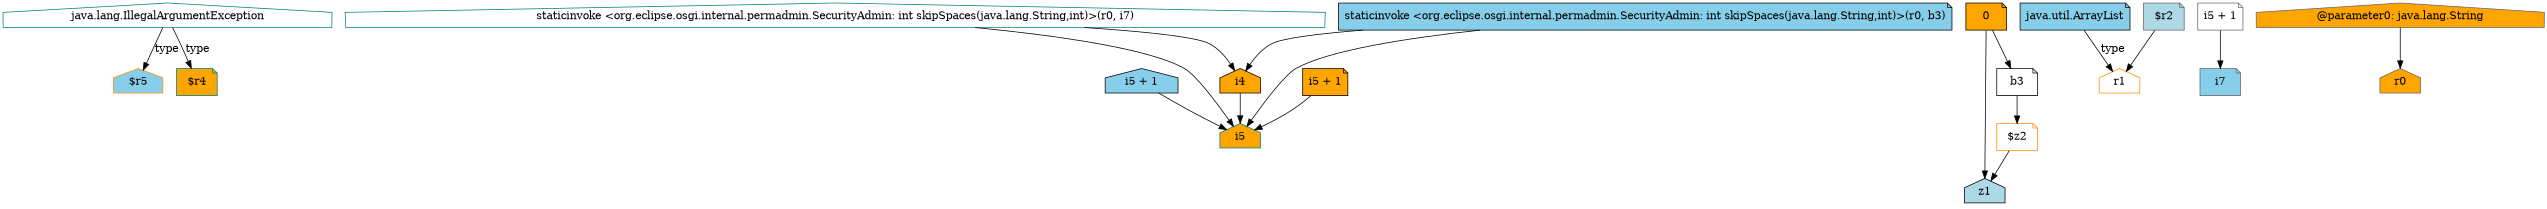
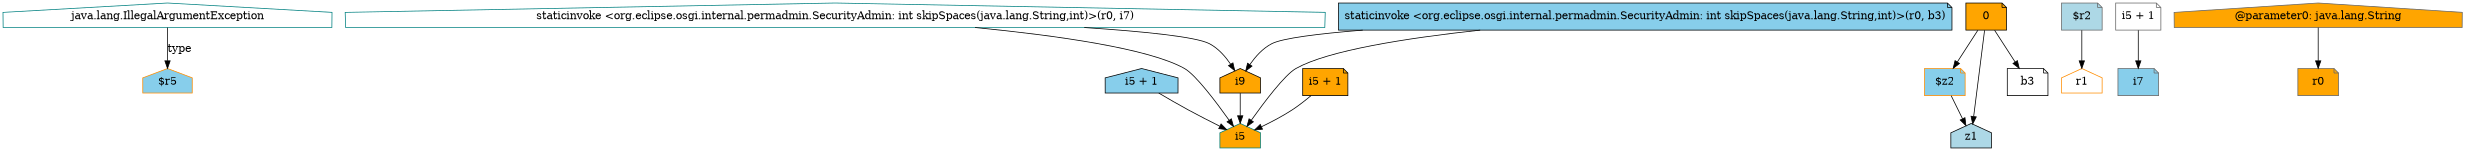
  digraph {
    node [color=black fillcolor=orange shape=house style=filled]
    n1 [color=teal fillcolor=white label="java.lang.IllegalArgumentException"]
    n2 [color=darkorange fillcolor=skyblue label="$r5"]
-   n3 [color=teal label="$r4" shape=note]
    n4 [fillcolor=skyblue label="i5 + 1"]
    n5 [color=teal label=i5]
-   n6 [color=darkorange fillcolor=white label="$z2" shape=note]
+   n6 [color=darkorange fillcolor=skyblue label="$z2" shape=note]
    n7 [fillcolor=lightblue label=z1]
    n8 [color=teal fillcolor=white label="staticinvoke <org.eclipse.osgi.internal.permadmin.SecurityAdmin: int skipSpaces(java.lang.String,int)>(r0, i7)"]
-   n9 [label=i4]
-   n10 [fillcolor=skyblue label="java.util.ArrayList" shape=note]
+   n9 [label=i9]
    n11 [color=darkorange fillcolor=white label=r1]
    n12 [color=gray40 fillcolor=lightblue label="$r2" shape=note]
    n13 [label=0 shape=note]
    n14 [fillcolor=white label=b3 shape=note]
    n15 [color=gray40 fillcolor=white label="i5 + 1" shape=note]
    n16 [color=gray40 fillcolor=skyblue label=i7 shape=note]
    n17 [fillcolor=skyblue label="staticinvoke <org.eclipse.osgi.internal.permadmin.SecurityAdmin: int skipSpaces(java.lang.String,int)>(r0, b3)" shape=note]
    n18 [color=gray40 label="@parameter0: java.lang.String"]
-   n19 [color=gray40 label=r0]
+   n19 [color=gray40 label=r0 shape=note]
    n20 [label="i5 + 1" shape=note]
    n1 -> n2 [label=type]
-   n1 -> n3 [label=type]
    n4 -> n5
    n6 -> n7
    n8 -> n5
    n8 -> n9
    n9 -> n5
-   n10 -> n11 [label=type]
    n12 -> n11
-   n14 -> n6
+   n13 -> n6
    n13 -> n7
    n13 -> n14
    n15 -> n16
    n17 -> n5
    n17 -> n9
    n18 -> n19
    n20 -> n5
  }
